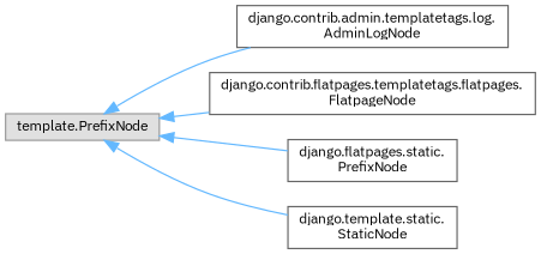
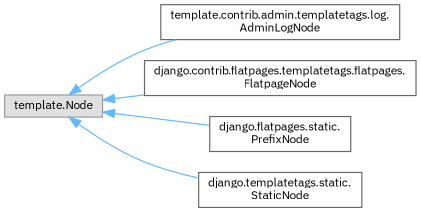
  digraph {
    fontname="IBM Plex Sans"
    rankdir=LR
    node [color=grey40 fillcolor=white fontname="IBM Plex Sans" fontsize=10 shape=box style=filled]
    edge [color=steelblue1 dir=back fontname="IBM Plex Sans" fontsize=10 labelfontname=Helvetica labelfontsize=10 style=solid]
-   n1 [color=grey60 fillcolor="#E0E0E0" height=0.2 label="template.PrefixNode" width=0.4]
-   n2 [height=0.2 label="django.contrib.admin.templatetags.log.\lAdminLogNode" width=0.4]
+   n1 [color=grey60 fillcolor="#E0E0E0" height=0.2 label="template.Node" width=0.4]
+   n2 [height=0.2 label="template.contrib.admin.templatetags.log.\lAdminLogNode" width=0.4]
    n3 [height=0.2 label="django.contrib.flatpages.templatetags.flatpages.\lFlatpageNode" width=0.4]
    n4 [height=0.2 label="django.flatpages.static.\lPrefixNode" width=0.4]
-   n5 [height=0.2 label="django.template.static.\lStaticNode" width=0.4]
+   n5 [height=0.2 label="django.templatetags.static.\lStaticNode" width=0.4]
    n1 -> n2
    n1 -> n3
    n1 -> n4
    n1 -> n5
  }
